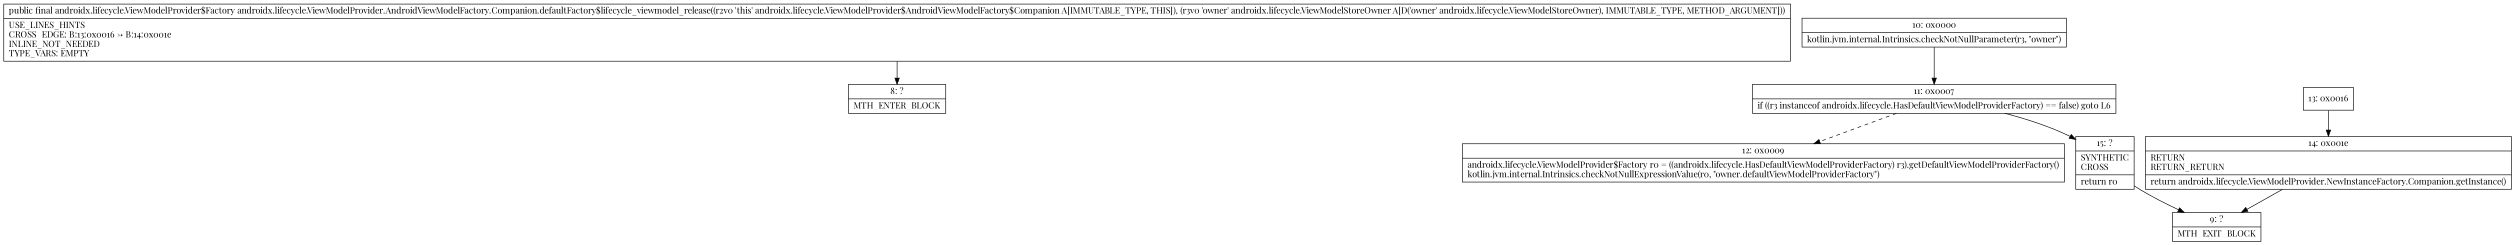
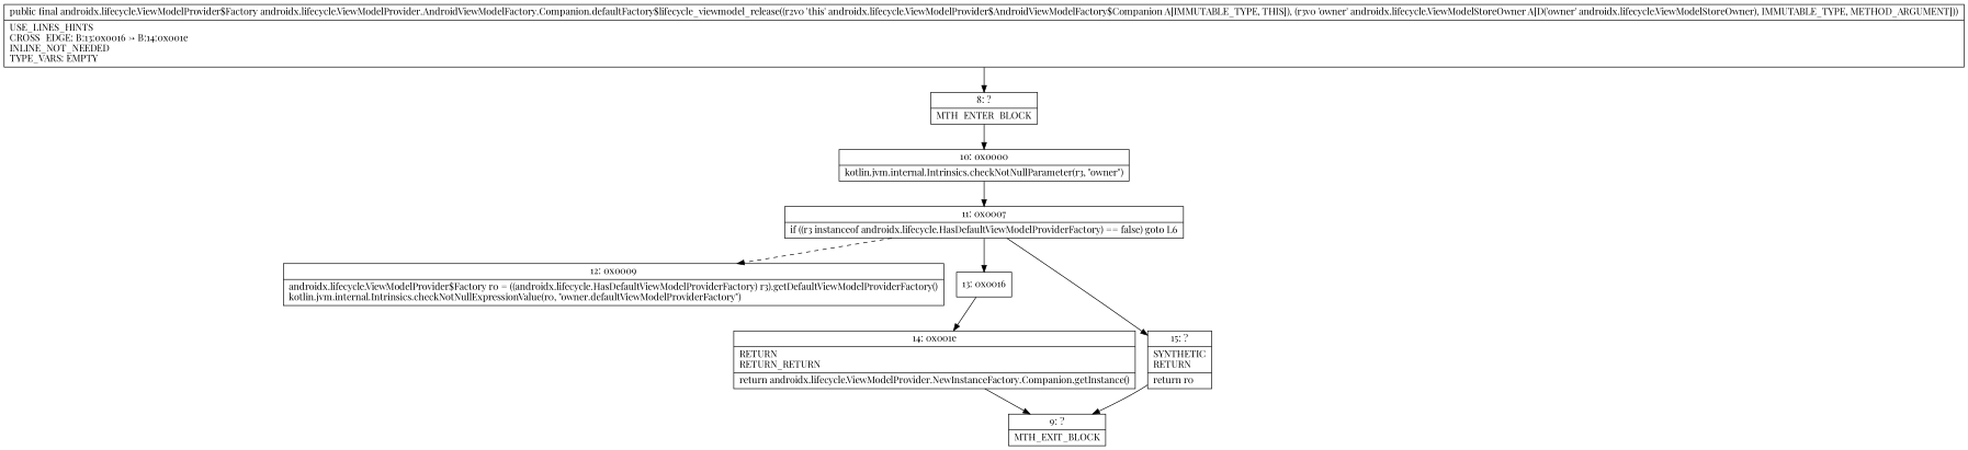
  digraph {
    fontname="Playfair Display"
    node [fontname="Playfair Display" shape=record]
    edge [fontname="Playfair Display"]
    n1 [label="{8\:\ ?|MTH_ENTER_BLOCK\l}"]
    n2 [label="{10\:\ 0x0000|kotlin.jvm.internal.Intrinsics.checkNotNullParameter(r3, \"owner\")\l}"]
    n3 [label="{11\:\ 0x0007|if ((r3 instanceof androidx.lifecycle.HasDefaultViewModelProviderFactory) == false) goto L6\l}"]
    n4 [label="{12\:\ 0x0009|androidx.lifecycle.ViewModelProvider$Factory r0 = ((androidx.lifecycle.HasDefaultViewModelProviderFactory) r3).getDefaultViewModelProviderFactory()\lkotlin.jvm.internal.Intrinsics.checkNotNullExpressionValue(r0, \"owner.defaultViewModelProviderFactory\")\l}"]
    n5 [label="{13\:\ 0x0016}"]
-   n6 [label="{15\:\ ?|SYNTHETIC\lCROSS\l|return r0\l}"]
+   n6 [label="{15\:\ ?|SYNTHETIC\lRETURN\l|return r0\l}"]
    n7 [label="{14\:\ 0x001e|RETURN\lRETURN_RETURN\l|return androidx.lifecycle.ViewModelProvider.NewInstanceFactory.Companion.getInstance()\l}"]
    n8 [label="{9\:\ ?|MTH_EXIT_BLOCK\l}"]
    n9 [label="{public final androidx.lifecycle.ViewModelProvider$Factory androidx.lifecycle.ViewModelProvider.AndroidViewModelFactory.Companion.defaultFactory$lifecycle_viewmodel_release((r2v0 'this' androidx.lifecycle.ViewModelProvider$AndroidViewModelFactory$Companion A[IMMUTABLE_TYPE, THIS]), (r3v0 'owner' androidx.lifecycle.ViewModelStoreOwner A[D('owner' androidx.lifecycle.ViewModelStoreOwner), IMMUTABLE_TYPE, METHOD_ARGUMENT]))  | USE_LINES_HINTS\lCROSS_EDGE: B:13:0x0016 \-\> B:14:0x001e\lINLINE_NOT_NEEDED\lTYPE_VARS: EMPTY\l}"]
+   n1 -> n2
    n2 -> n3
    n3 -> n4 [style=dashed]
+   n3 -> n5
    n3 -> n6
    n5 -> n7
    n6 -> n8
    n7 -> n8
    n9 -> n1
  }
